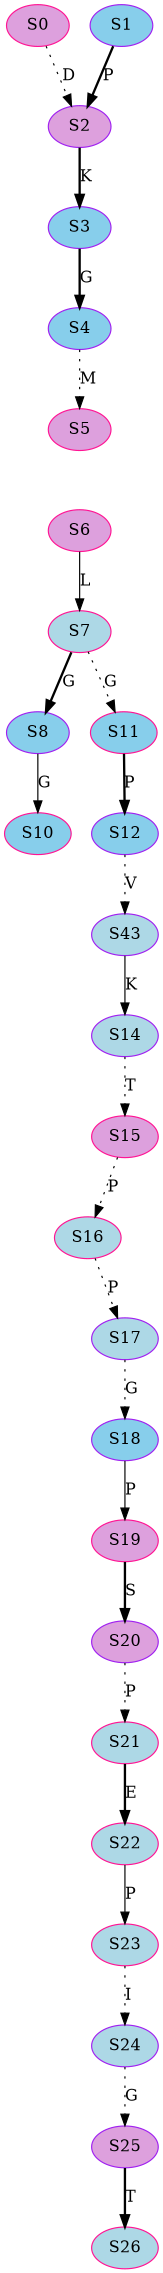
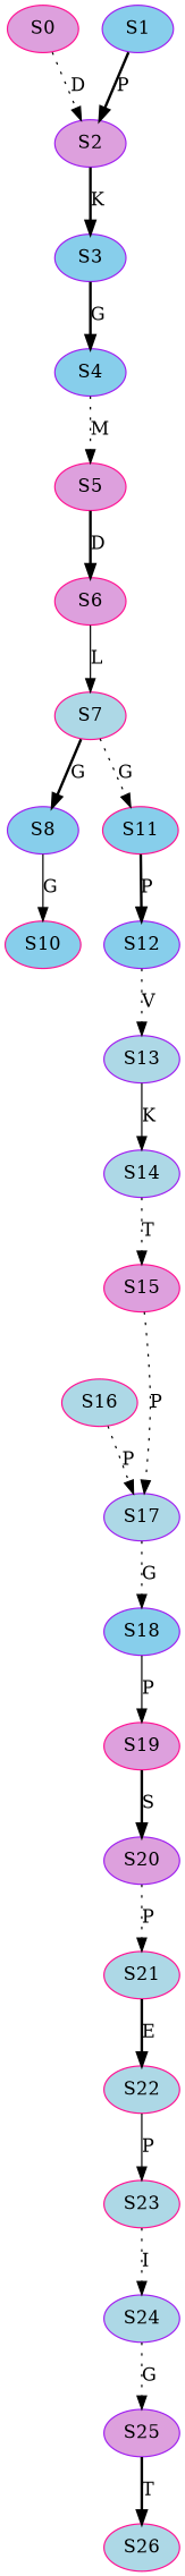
  strict digraph {
    node [color=deeppink fillcolor=lightblue style=filled]
    edge [style=dotted]
    S0 [fillcolor=plum]
    S2 [color=purple fillcolor=plum]
    S1 [color=purple fillcolor=skyblue]
    S3 [color=purple fillcolor=skyblue]
    S4 [color=purple fillcolor=skyblue]
    S5 [fillcolor=plum]
    S6 [fillcolor=plum]
    S7
    S8 [color=purple fillcolor=skyblue]
    S11 [fillcolor=skyblue]
    S10 [fillcolor=skyblue]
    S12 [color=purple fillcolor=skyblue]
-   S13 [color=purple label=S43]
+   S13 [color=purple]
    S14 [color=purple]
    S15 [fillcolor=plum]
    S16
    S17 [color=purple]
    S18 [color=purple fillcolor=skyblue]
    S19 [fillcolor=plum]
    S20 [color=purple fillcolor=plum]
    S21
    S22
    S23
    S24 [color=purple]
    S25 [color=purple fillcolor=plum]
    S26
    S0 -> S2 [label=D]
    S2 -> S3 [label=K style=bold]
    S1 -> S2 [label=P style=bold]
    S3 -> S4 [label=G style=bold]
    S4 -> S5 [label=M]
+   S5 -> S6 [label=D style=bold]
    S6 -> S7 [label=L style=solid]
    S7 -> S8 [label=G style=bold]
    S7 -> S11 [label=G]
    S8 -> S10 [label=G style=solid]
    S11 -> S12 [label=P style=bold]
    S12 -> S13 [label=V]
    S13 -> S14 [label=K style=solid]
    S14 -> S15 [label=T]
-   S15 -> S16 [label=P]
+   S15 -> S17 [label=P]
    S16 -> S17 [label=P]
    S17 -> S18 [label=G]
    S18 -> S19 [label=P style=solid]
    S19 -> S20 [label=S style=bold]
    S20 -> S21 [label=P]
    S21 -> S22 [label=E style=bold]
    S22 -> S23 [label=P style=solid]
    S23 -> S24 [label=I]
    S24 -> S25 [label=G]
    S25 -> S26 [label=T style=bold]
  }
